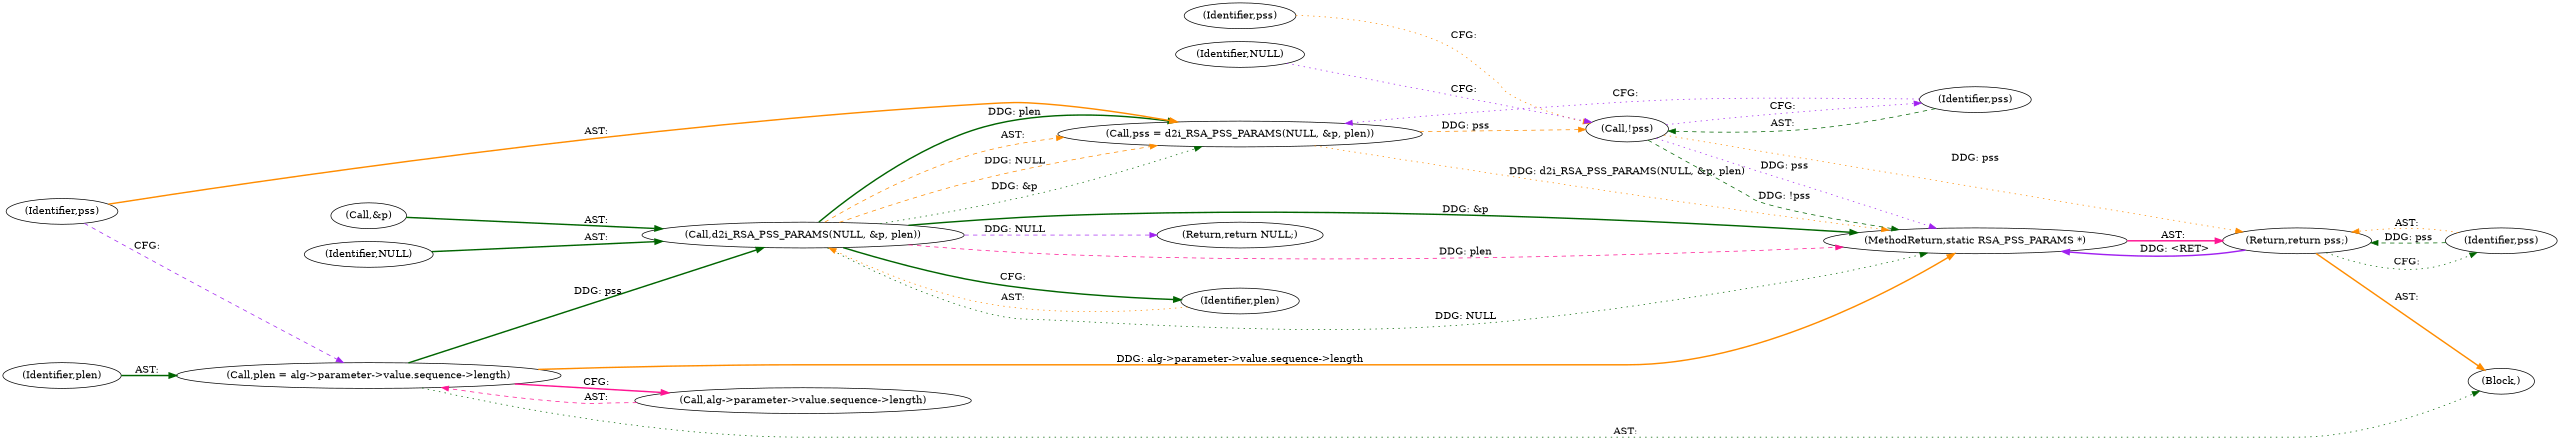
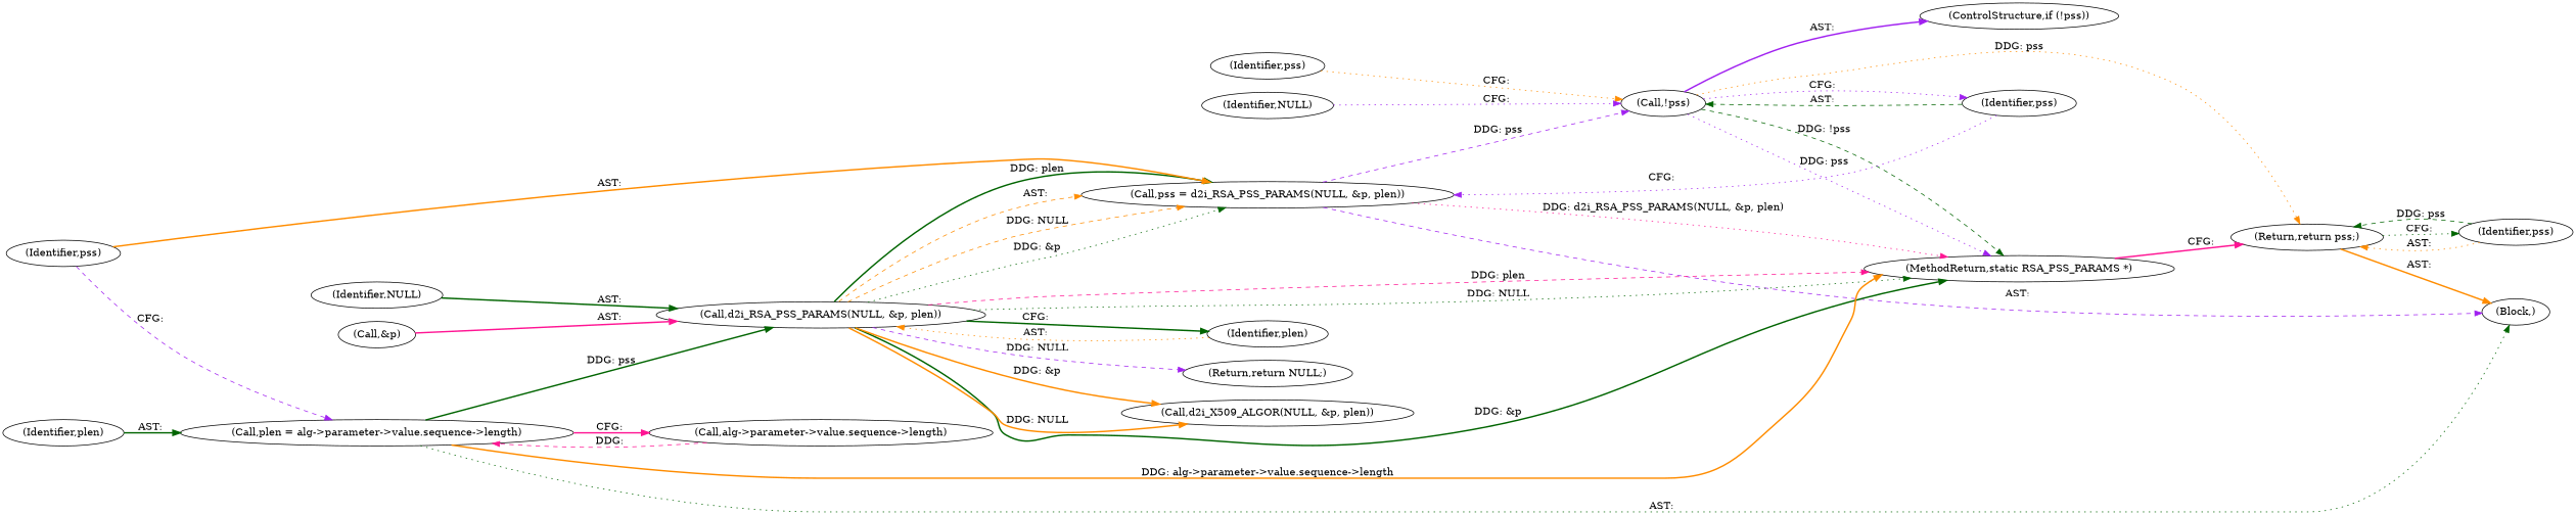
  digraph {
    rankdir=LR
    edge [color=darkgreen style=bold]
    n1 [label="(Call,pss = d2i_RSA_PSS_PARAMS(NULL, &p, plen))"]
    n2 [label="(Call,!pss)"]
    n3 [label="(MethodReturn,static RSA_PSS_PARAMS *)"]
    n4 [label="(Block,)"]
    n5 [label="(Call,d2i_RSA_PSS_PARAMS(NULL, &p, plen))"]
    n6 [label="(Return,return NULL;)"]
    n7 [label="(Identifier,plen)"]
+   n8 [label="(Call,d2i_X509_ALGOR(NULL, &p, plen))"]
    n9 [label="(Return,return pss;)"]
    n10 [label="(Identifier,pss)"]
+   n11 [label="(ControlStructure,if (!pss))"]
    n12 [label="(Call,plen = alg->parameter->value.sequence->length)"]
    n13 [label="(Call,alg->parameter->value.sequence->length)"]
    n14 [label="(Identifier,pss)"]
    n15 [label="(Identifier,NULL)"]
    n16 [label="(Identifier,plen)"]
    n17 [label="(Identifier,pss)"]
    n18 [label="(Call,&p)"]
    n19 [label="(Identifier,pss)"]
    n20 [label="(Identifier,NULL)"]
-   n1 -> n2 [color=darkorange label="DDG: pss" style=dashed]
-   n1 -> n3 [color=darkorange label="DDG: d2i_RSA_PSS_PARAMS(NULL, &p, plen)" style=dotted]
+   n1 -> n2 [color=purple label="DDG: pss" style=dashed]
+   n1 -> n3 [color=deeppink label="DDG: d2i_RSA_PSS_PARAMS(NULL, &p, plen)" style=dotted]
+   n1 -> n4 [color=purple label="AST: " style=dashed]
    n2 -> n3 [color=purple label="DDG: pss" style=dotted]
    n2 -> n3 [label="DDG: !pss" style=dashed]
    n2 -> n9 [color=darkorange label="DDG: pss" style=dotted]
    n2 -> n10 [color=purple label="CFG: " style=dotted]
-   n3 -> n9 [color=deeppink label="AST: "]
+   n2 -> n11 [color=purple label="AST: "]
+   n3 -> n9 [color=deeppink label="CFG: "]
    n5 -> n1 [color=darkorange label="AST: " style=dashed]
    n5 -> n1 [color=darkorange label="DDG: NULL" style=dashed]
    n5 -> n1 [label="DDG: &p" style=dotted]
    n5 -> n1 [label="DDG: plen"]
    n5 -> n3 [label="DDG: NULL" style=dotted]
    n5 -> n3 [label="DDG: &p"]
    n5 -> n3 [color=deeppink label="DDG: plen" style=dashed]
    n5 -> n6 [color=purple label="DDG: NULL" style=dashed]
    n5 -> n7 [label="CFG: "]
+   n5 -> n8 [color=darkorange label="DDG: NULL"]
+   n5 -> n8 [color=darkorange label="DDG: &p"]
    n7 -> n5 [color=darkorange label="AST: " style=dotted]
-   n9 -> n3 [color=purple label="DDG: <RET>"]
    n9 -> n4 [color=darkorange label="AST: "]
    n9 -> n14 [label="CFG: " style=dotted]
    n10 -> n1 [color=purple label="CFG: " style=dotted]
    n10 -> n2 [label="AST: " style=dashed]
    n12 -> n3 [color=darkorange label="DDG: alg->parameter->value.sequence->length"]
    n12 -> n4 [label="AST: " style=dotted]
    n12 -> n5 [label="DDG: pss"]
    n12 -> n13 [color=deeppink label="CFG: "]
-   n13 -> n12 [color=deeppink label="AST: " style=dashed]
+   n13 -> n12 [color=deeppink label="DDG: " style=dashed]
    n14 -> n9 [color=darkorange label="AST: " style=dotted]
    n14 -> n9 [label="DDG: pss" style=dashed]
    n15 -> n5 [label="AST: "]
    n16 -> n12 [label="AST: "]
    n17 -> n2 [color=darkorange label="CFG: " style=dotted]
-   n18 -> n5 [label="AST: "]
+   n18 -> n5 [color=deeppink label="AST: "]
    n19 -> n1 [color=darkorange label="AST: "]
    n19 -> n12 [color=purple label="CFG: " style=dashed]
    n20 -> n2 [color=purple label="CFG: " style=dotted]
  }
